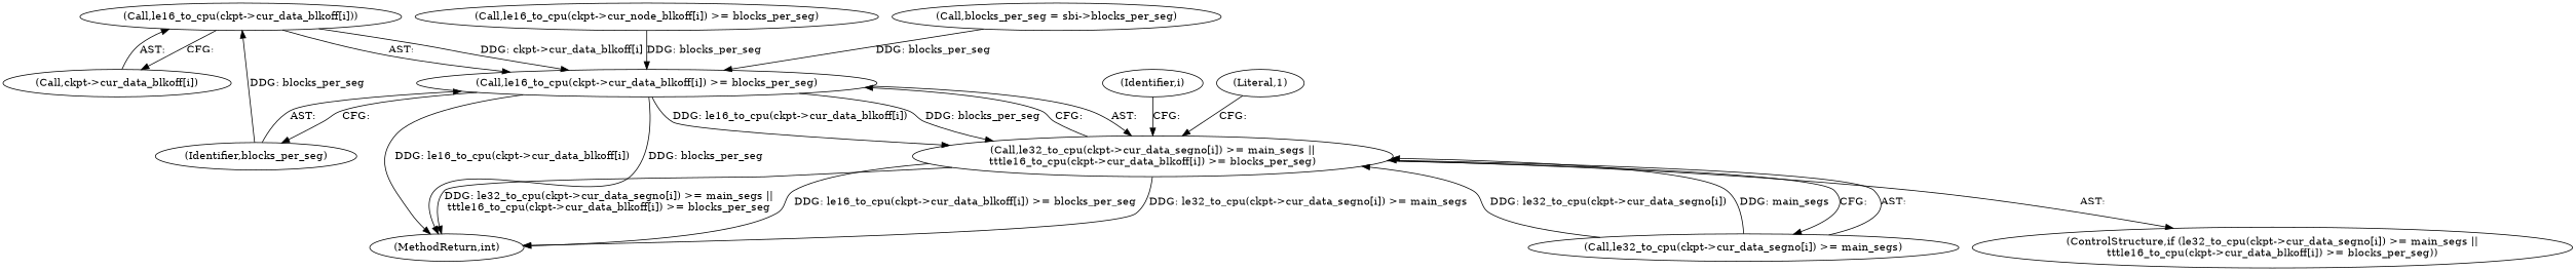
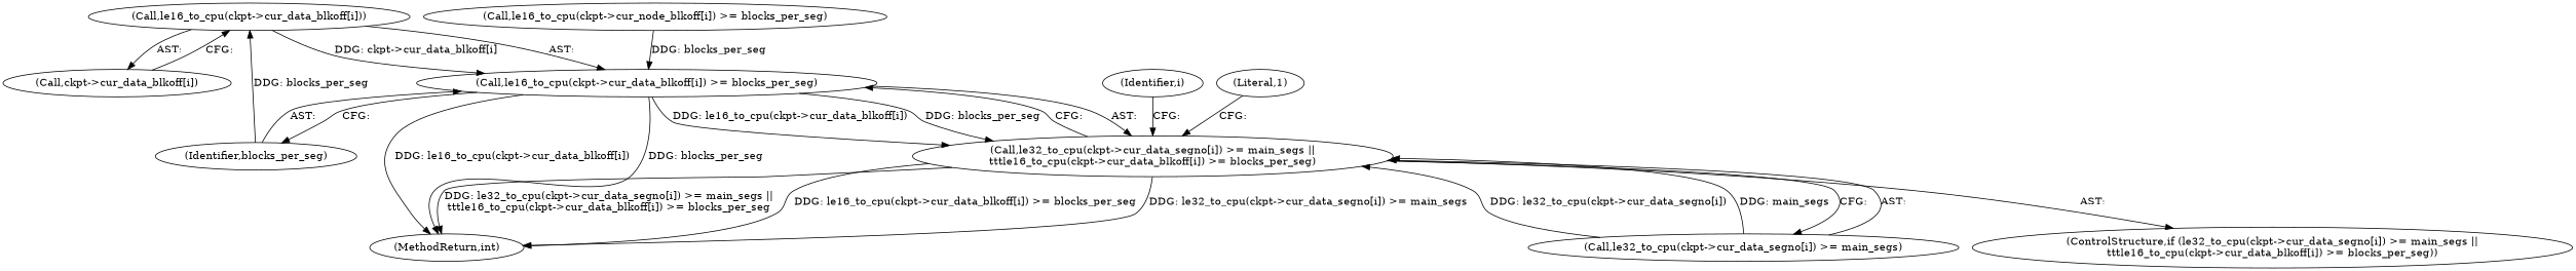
  digraph {
    n1 [label="(Call,le16_to_cpu(ckpt->cur_data_blkoff[i]))"]
    n2 [label="(Call,le16_to_cpu(ckpt->cur_data_blkoff[i]) >= blocks_per_seg)"]
    n3 [label="(Call,ckpt->cur_data_blkoff[i])"]
    n4 [label="(MethodReturn,int)"]
    n5 [label="(Call,le32_to_cpu(ckpt->cur_data_segno[i]) >= main_segs ||\n\t\t\tle16_to_cpu(ckpt->cur_data_blkoff[i]) >= blocks_per_seg)"]
    n6 [label="(Identifier,blocks_per_seg)"]
    n7 [label="(Call,le32_to_cpu(ckpt->cur_data_segno[i]) >= main_segs)"]
    n8 [label="(ControlStructure,if (le32_to_cpu(ckpt->cur_data_segno[i]) >= main_segs ||\n\t\t\tle16_to_cpu(ckpt->cur_data_blkoff[i]) >= blocks_per_seg))"]
    n9 [label="(Literal,1)"]
    n10 [label="(Identifier,i)"]
-   n11 [label="(Call,blocks_per_seg = sbi->blocks_per_seg)"]
    n12 [label="(Call,le16_to_cpu(ckpt->cur_node_blkoff[i]) >= blocks_per_seg)"]
    n1 -> n2 [label="AST: "]
    n1 -> n2 [label="DDG: ckpt->cur_data_blkoff[i]"]
-   n1 -> n3 [label="CFG: "]
+   n1 -> n3 [label="AST: "]
    n2 -> n4 [label="DDG: le16_to_cpu(ckpt->cur_data_blkoff[i])"]
    n2 -> n4 [label="DDG: blocks_per_seg"]
    n2 -> n5 [label="AST: "]
    n2 -> n5 [label="DDG: le16_to_cpu(ckpt->cur_data_blkoff[i])"]
    n2 -> n5 [label="DDG: blocks_per_seg"]
    n2 -> n6 [label="CFG: "]
-   n3 -> n1 [label="AST: "]
+   n3 -> n1 [label="CFG: "]
    n5 -> n2 [label="CFG: "]
    n5 -> n4 [label="DDG: le16_to_cpu(ckpt->cur_data_blkoff[i]) >= blocks_per_seg"]
    n5 -> n4 [label="DDG: le32_to_cpu(ckpt->cur_data_segno[i]) >= main_segs"]
    n5 -> n4 [label="DDG: le32_to_cpu(ckpt->cur_data_segno[i]) >= main_segs ||\n\t\t\tle16_to_cpu(ckpt->cur_data_blkoff[i]) >= blocks_per_seg"]
    n5 -> n7 [label="CFG: "]
    n5 -> n8 [label="AST: "]
    n6 -> n1 [label="DDG: blocks_per_seg"]
    n6 -> n2 [label="AST: "]
    n7 -> n5 [label="AST: "]
    n7 -> n5 [label="DDG: le32_to_cpu(ckpt->cur_data_segno[i])"]
    n7 -> n5 [label="DDG: main_segs"]
    n9 -> n5 [label="CFG: "]
    n10 -> n5 [label="CFG: "]
-   n11 -> n2 [label="DDG: blocks_per_seg"]
    n12 -> n2 [label="DDG: blocks_per_seg"]
  }
